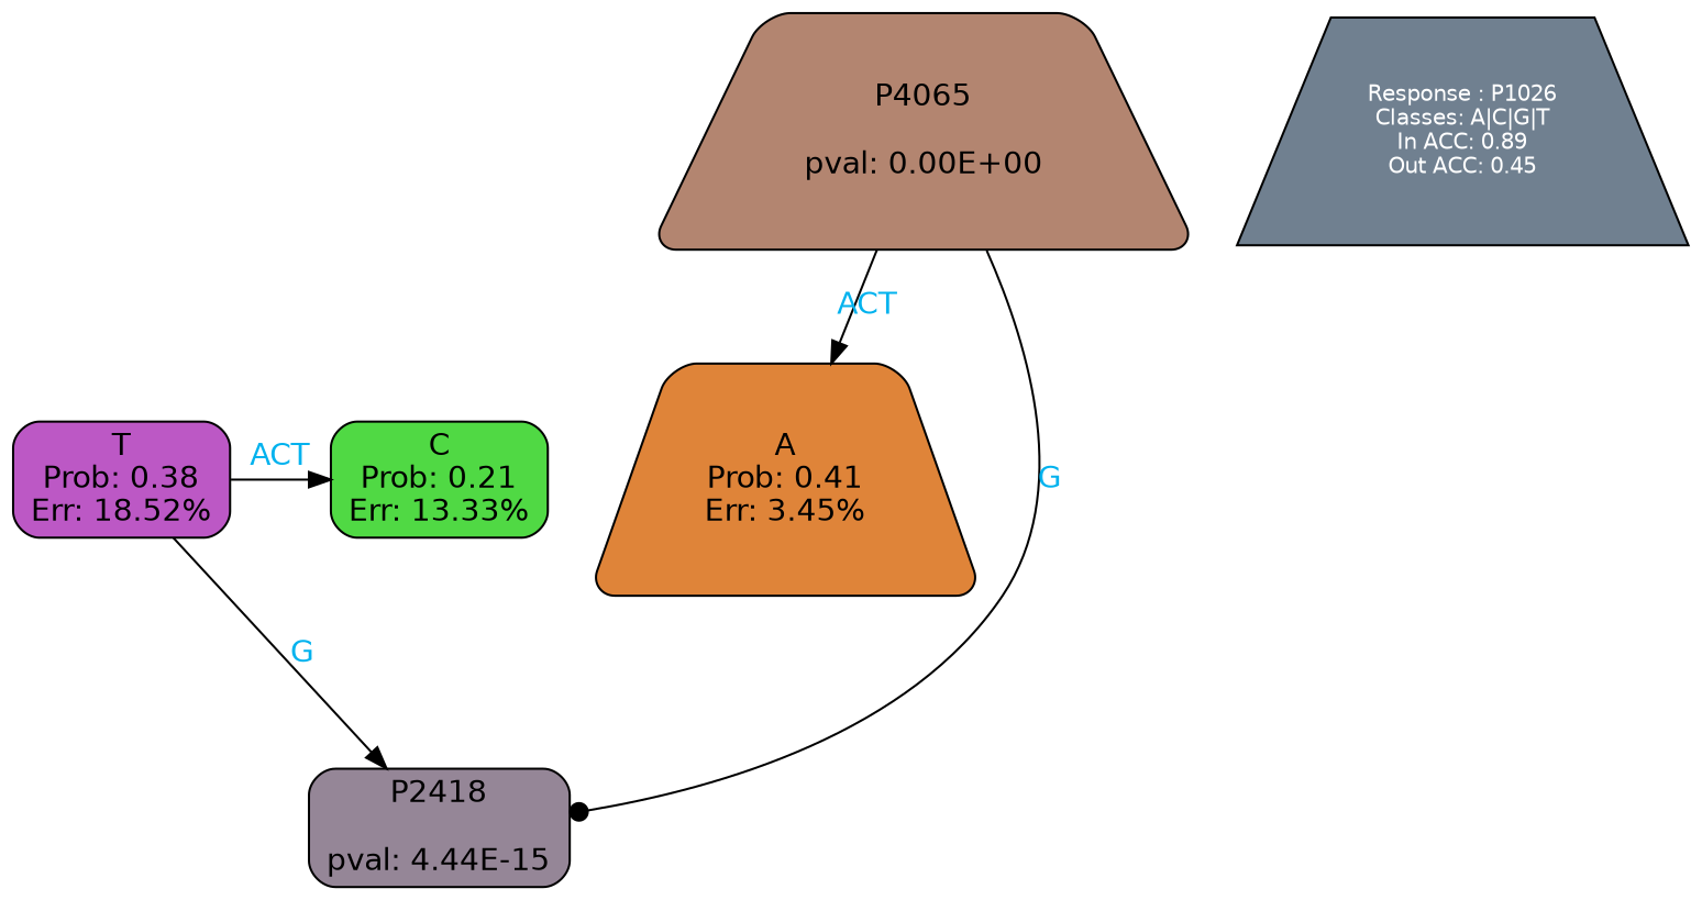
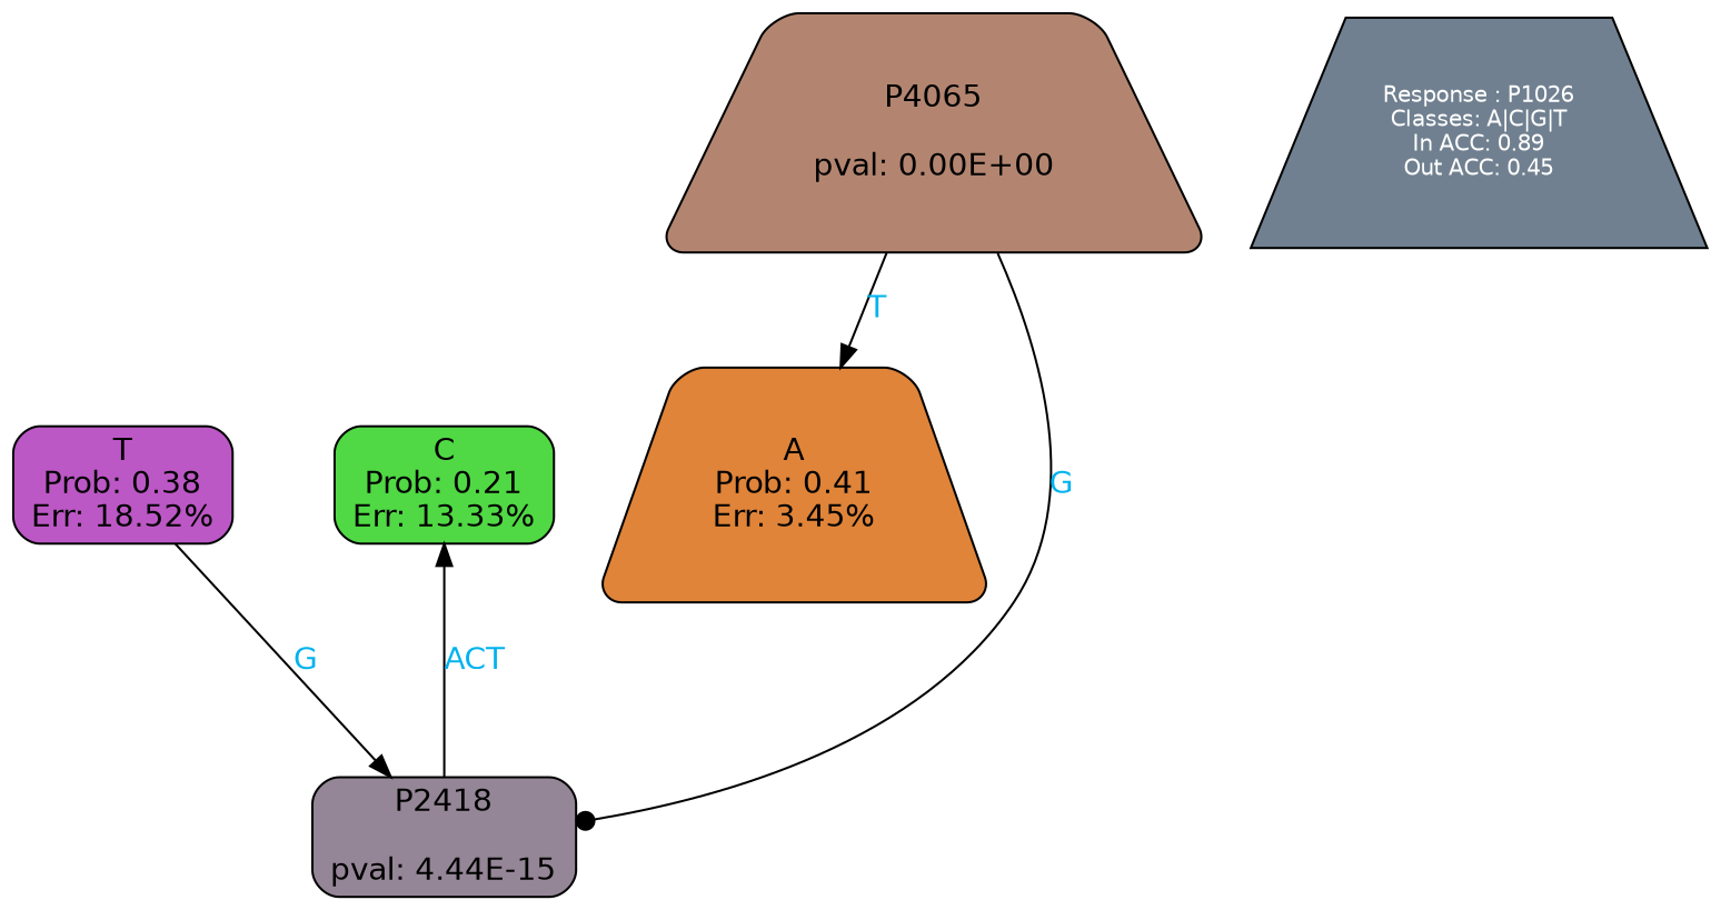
  digraph {
    ranksep=equally
    splines=polylines
    node [color=black fontname=helvetica shape=box style="filled, rounded"]
    edge [arrowhead=normal fontcolor=deepskyblue2 fontname=helvetica]
    n1 [fillcolor="#50d944" label="C\nProb: 0.21\nErr: 13.33%"]
    n2 [fillcolor="#bc58c5" label="T\nProb: 0.38\nErr: 18.52%"]
    n3 [fillcolor="#df8439" label="A\nProb: 0.41\nErr: 3.45%" shape=trapezium]
    n4 [align=left fillcolor=slategray fontcolor=white fontsize=10 label="Response : P1026\nClasses: A|C|G|T\nIn ACC: 0.89\nOut ACC: 0.45\n" shape=trapezium style=filled]
    n5 [fillcolor="#b38570" label="P4065\n\npval: 0.00E+00" shape=trapezium]
    n6 [fillcolor="#958697" label="P2418\n\npval: 4.44E-15"]
    subgraph sub_1 {
      rank=same
      n1
      n2
      n3
    }
    subgraph sub_2 {
      rank=same
      n4
      n5
    }
    n2 -> n6 [label=G]
-   n5 -> n3 [label=ACT]
+   n5 -> n3 [label=T]
    n5 -> n6 [arrowhead=dot label=G]
-   n2 -> n1 [label=ACT]
+   n6 -> n1 [label=ACT]
  }
